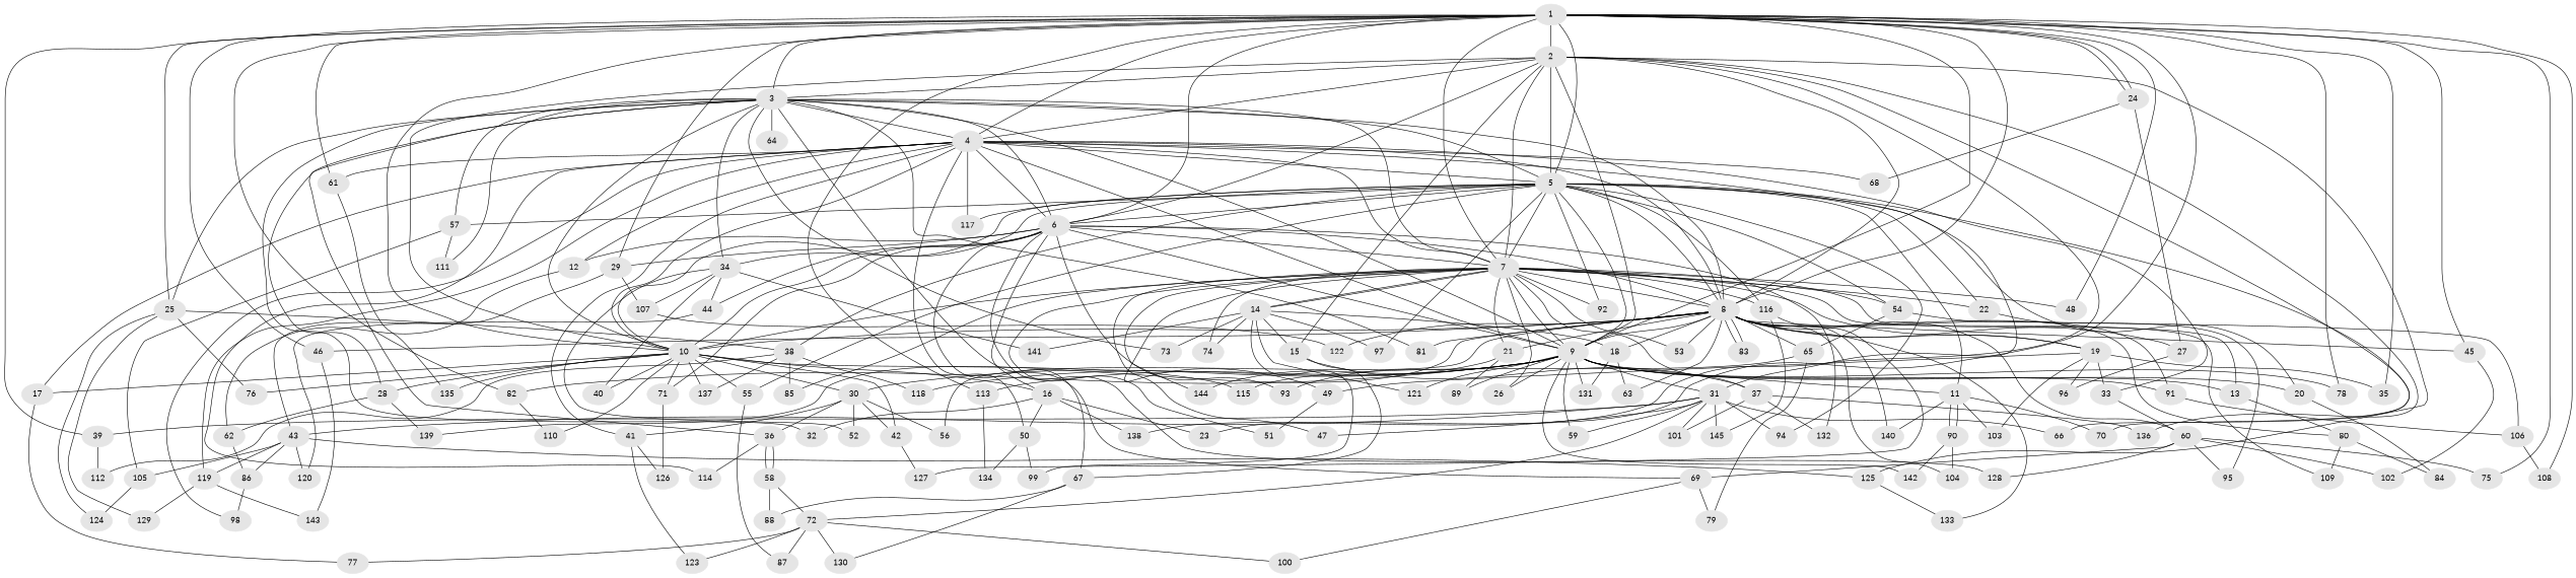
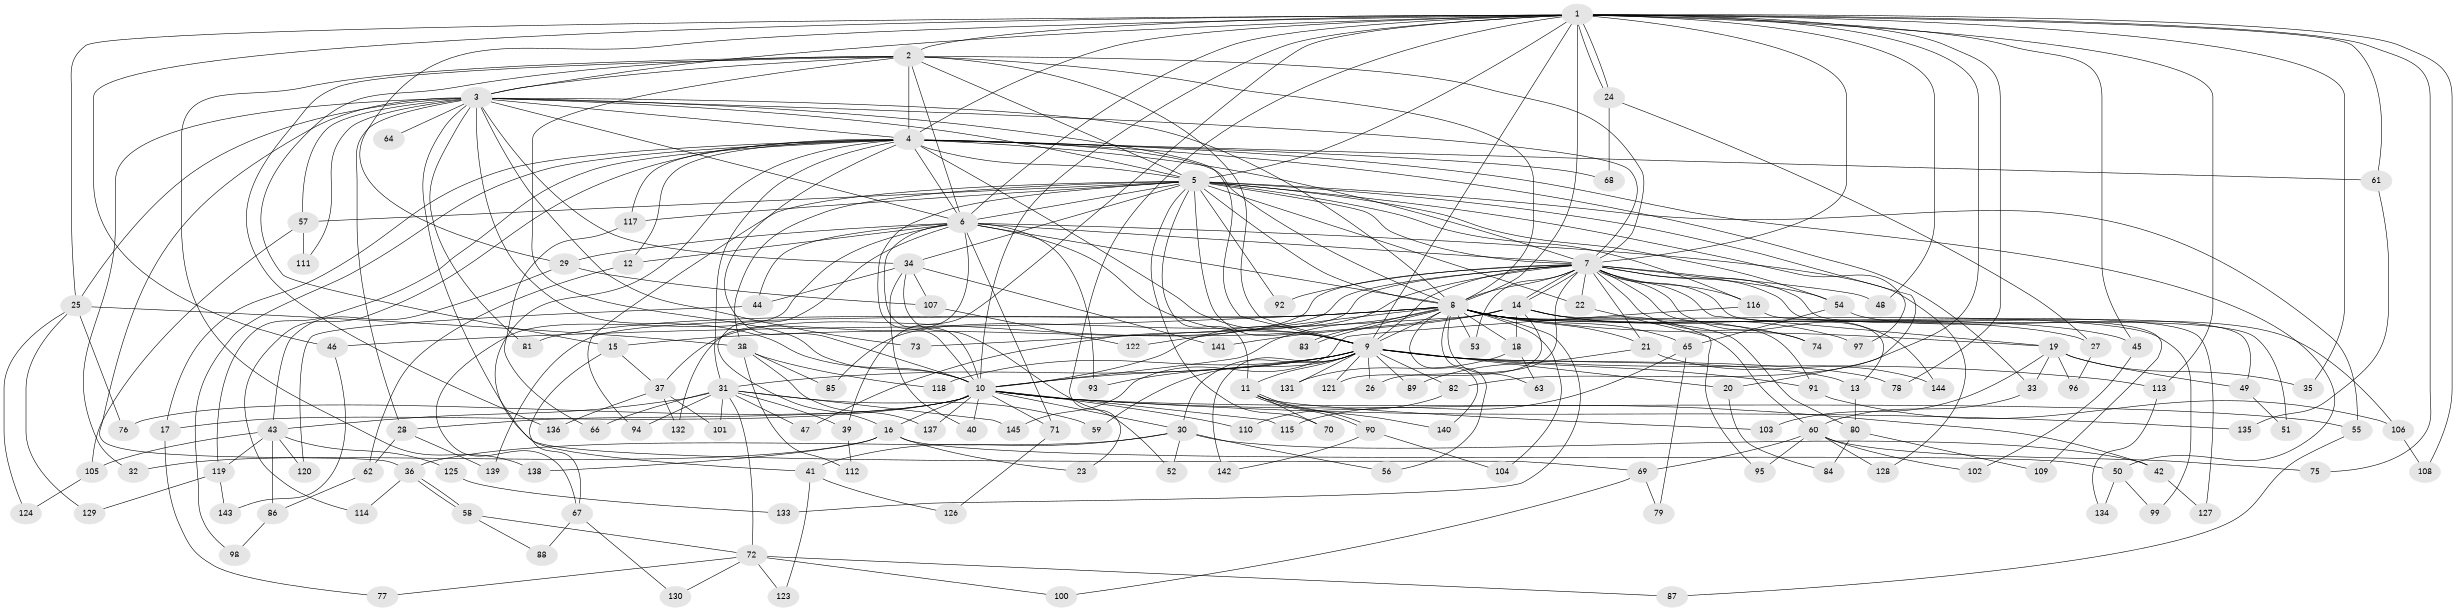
  graph {
    fontname=Lato
    node [color=gray90 fontname=Lato style=filled]
    edge [fontname=Lato]
    1
    2
    3
    4
    5
    6
    7
    8
    9
    10
    23
    24
    25
    29
    35
    39
    45
    46
    48
    61
    75
    78
    82
    108
    113
    15
    66
    125
    136
    138
    28
    32
    34
    36
    57
    64
    69
    73
    81
    111
    12
    17
    31
    33
    41
    50
    68
    98
    114
    117
    119
    11
    20
    22
    38
    54
    55
    70
    92
    94
    97
    116
    16
    44
    67
    71
    93
    128
    132
    13
    14
    19
    21
    26
    37
    47
    49
    51
    53
    74
    85
    109
    144
    18
    27
    56
    60
    63
    65
    80
    83
    91
    104
    122
    133
    139
    140
    30
    59
    89
    118
    121
    131
    142
    40
    42
    76
    110
    115
    135
    137
    124
    129
    43
    107
    112
    102
    143
    134
    62
    141
    52
    58
    105
    79
    100
    77
    72
    101
    145
    123
    126
    99
    90
    103
    84
    95
    106
    87
    127
    120
    88
    130
    96
    86
    1 -- 2
    1 -- 3
    1 -- 4
    1 -- 5
    1 -- 6
    1 -- 7
    1 -- 8
    1 -- 9
    1 -- 10
    1 -- 23
    1 -- 24
    1 -- 24
    1 -- 25
    1 -- 29
    1 -- 35
    1 -- 39
    1 -- 45
    1 -- 46
    1 -- 48
    1 -- 61
    1 -- 75
    1 -- 78
    1 -- 82
    1 -- 108
    1 -- 113
    2 -- 3
    2 -- 4
    2 -- 5
    2 -- 6
    2 -- 7
    2 -- 8
    2 -- 9
    2 -- 10
    2 -- 15
-   2 -- 66
-   2 -- 125
+   117 -- 66
    2 -- 136
    2 -- 138
    3 -- 4
    3 -- 5
    3 -- 6
    3 -- 7
    3 -- 8
    3 -- 9
    3 -- 10
    3 -- 25
    3 -- 28
    3 -- 32
    3 -- 34
    3 -- 36
    3 -- 57
    3 -- 64
    3 -- 69
    3 -- 73
    3 -- 81
    3 -- 111
    4 -- 5
    4 -- 6
    4 -- 7
    4 -- 8
    4 -- 9
    4 -- 10
    4 -- 61
    4 -- 12
    4 -- 17
    4 -- 31
    4 -- 33
    4 -- 41
    4 -- 50
    4 -- 68
    4 -- 98
    4 -- 114
    4 -- 117
    4 -- 119
    5 -- 6
    5 -- 7
    5 -- 8
    5 -- 9
    5 -- 10
    5 -- 34
    5 -- 57
    5 -- 117
    5 -- 11
    5 -- 20
    5 -- 22
    5 -- 38
    5 -- 54
    5 -- 55
    5 -- 70
    5 -- 92
    5 -- 94
    5 -- 97
    5 -- 116
    6 -- 7
    6 -- 8
    6 -- 9
    6 -- 10
    6 -- 29
    6 -- 12
    6 -- 16
    6 -- 44
    6 -- 67
    6 -- 71
    6 -- 93
    6 -- 128
    6 -- 132
    7 -- 8
    7 -- 9
    7 -- 10
    7 -- 48
    7 -- 22
    7 -- 54
    7 -- 92
    7 -- 116
    7 -- 13
    7 -- 14
    7 -- 14
    7 -- 19
    7 -- 21
    7 -- 26
    7 -- 37
    7 -- 47
    7 -- 49
    7 -- 51
    7 -- 53
    7 -- 74
    7 -- 85
    7 -- 109
    7 -- 144
    8 -- 9
    8 -- 10
    8 -- 45
    8 -- 46
    8 -- 81
    8 -- 19
    8 -- 21
    8 -- 53
    8 -- 18
    8 -- 27
    8 -- 56
    8 -- 60
    8 -- 63
    8 -- 65
    8 -- 80
    8 -- 83
    8 -- 83
    8 -- 91
    8 -- 104
    8 -- 122
    8 -- 133
    8 -- 139
    8 -- 140
+   9 -- 10
    9 -- 78
    9 -- 82
    9 -- 113
    9 -- 31
    9 -- 11
    9 -- 20
    9 -- 93
    9 -- 13
    9 -- 26
    9 -- 91
    9 -- 30
    9 -- 59
    9 -- 89
    9 -- 118
    9 -- 121
    9 -- 131
    9 -- 142
    10 -- 28
    10 -- 17
    10 -- 55
    10 -- 16
    10 -- 71
    10 -- 30
    10 -- 40
    10 -- 42
    10 -- 76
    10 -- 110
    10 -- 115
    10 -- 135
    10 -- 137
    24 -- 68
    24 -- 27
    25 -- 38
    25 -- 76
    25 -- 124
    25 -- 129
    29 -- 43
    29 -- 107
    39 -- 112
    45 -- 102
    46 -- 143
    61 -- 135
    82 -- 110
    113 -- 134
    15 -- 67
    15 -- 37
    125 -- 133
    28 -- 139
    28 -- 62
    34 -- 44
    34 -- 40
    34 -- 107
    34 -- 141
    34 -- 52
    36 -- 114
    36 -- 58
    36 -- 58
    57 -- 111
    57 -- 105
    69 -- 79
    69 -- 100
    12 -- 62
    17 -- 77
    31 -- 39
    31 -- 66
    31 -- 94
    31 -- 47
    31 -- 59
    31 -- 43
    31 -- 72
    31 -- 101
    31 -- 145
    33 -- 60
    41 -- 123
    41 -- 126
    50 -- 134
    50 -- 99
    119 -- 129
    119 -- 143
    11 -- 70
    11 -- 140
    11 -- 90
    11 -- 90
    11 -- 103
    20 -- 84
    22 -- 95
    38 -- 85
    38 -- 118
    38 -- 137
    38 -- 112
    54 -- 65
    54 -- 106
    55 -- 87
    116 -- 145
    116 -- 127
    16 -- 23
    16 -- 138
    16 -- 32
    16 -- 50
    44 -- 120
    67 -- 88
    67 -- 130
    71 -- 126
    13 -- 80
    14 -- 15
    14 -- 73
    14 -- 97
    14 -- 74
    14 -- 18
    14 -- 121
    14 -- 141
    14 -- 99
    19 -- 35
    19 -- 33
    19 -- 49
    19 -- 103
    19 -- 96
    21 -- 144
    21 -- 89
    37 -- 136
    37 -- 132
    37 -- 101
    49 -- 51
    18 -- 63
    18 -- 131
    27 -- 96
    60 -- 75
    60 -- 69
    60 -- 128
    60 -- 102
    60 -- 95
    65 -- 115
    65 -- 79
    80 -- 109
    80 -- 84
    91 -- 106
    30 -- 36
    30 -- 41
    30 -- 56
    30 -- 42
    30 -- 52
    42 -- 127
    43 -- 125
    43 -- 119
    43 -- 105
    43 -- 120
    43 -- 86
    107 -- 122
    62 -- 86
    58 -- 72
    58 -- 88
    105 -- 124
    72 -- 100
    72 -- 77
    72 -- 123
    72 -- 87
    72 -- 130
    90 -- 104
    90 -- 142
    106 -- 108
    86 -- 98
  }
